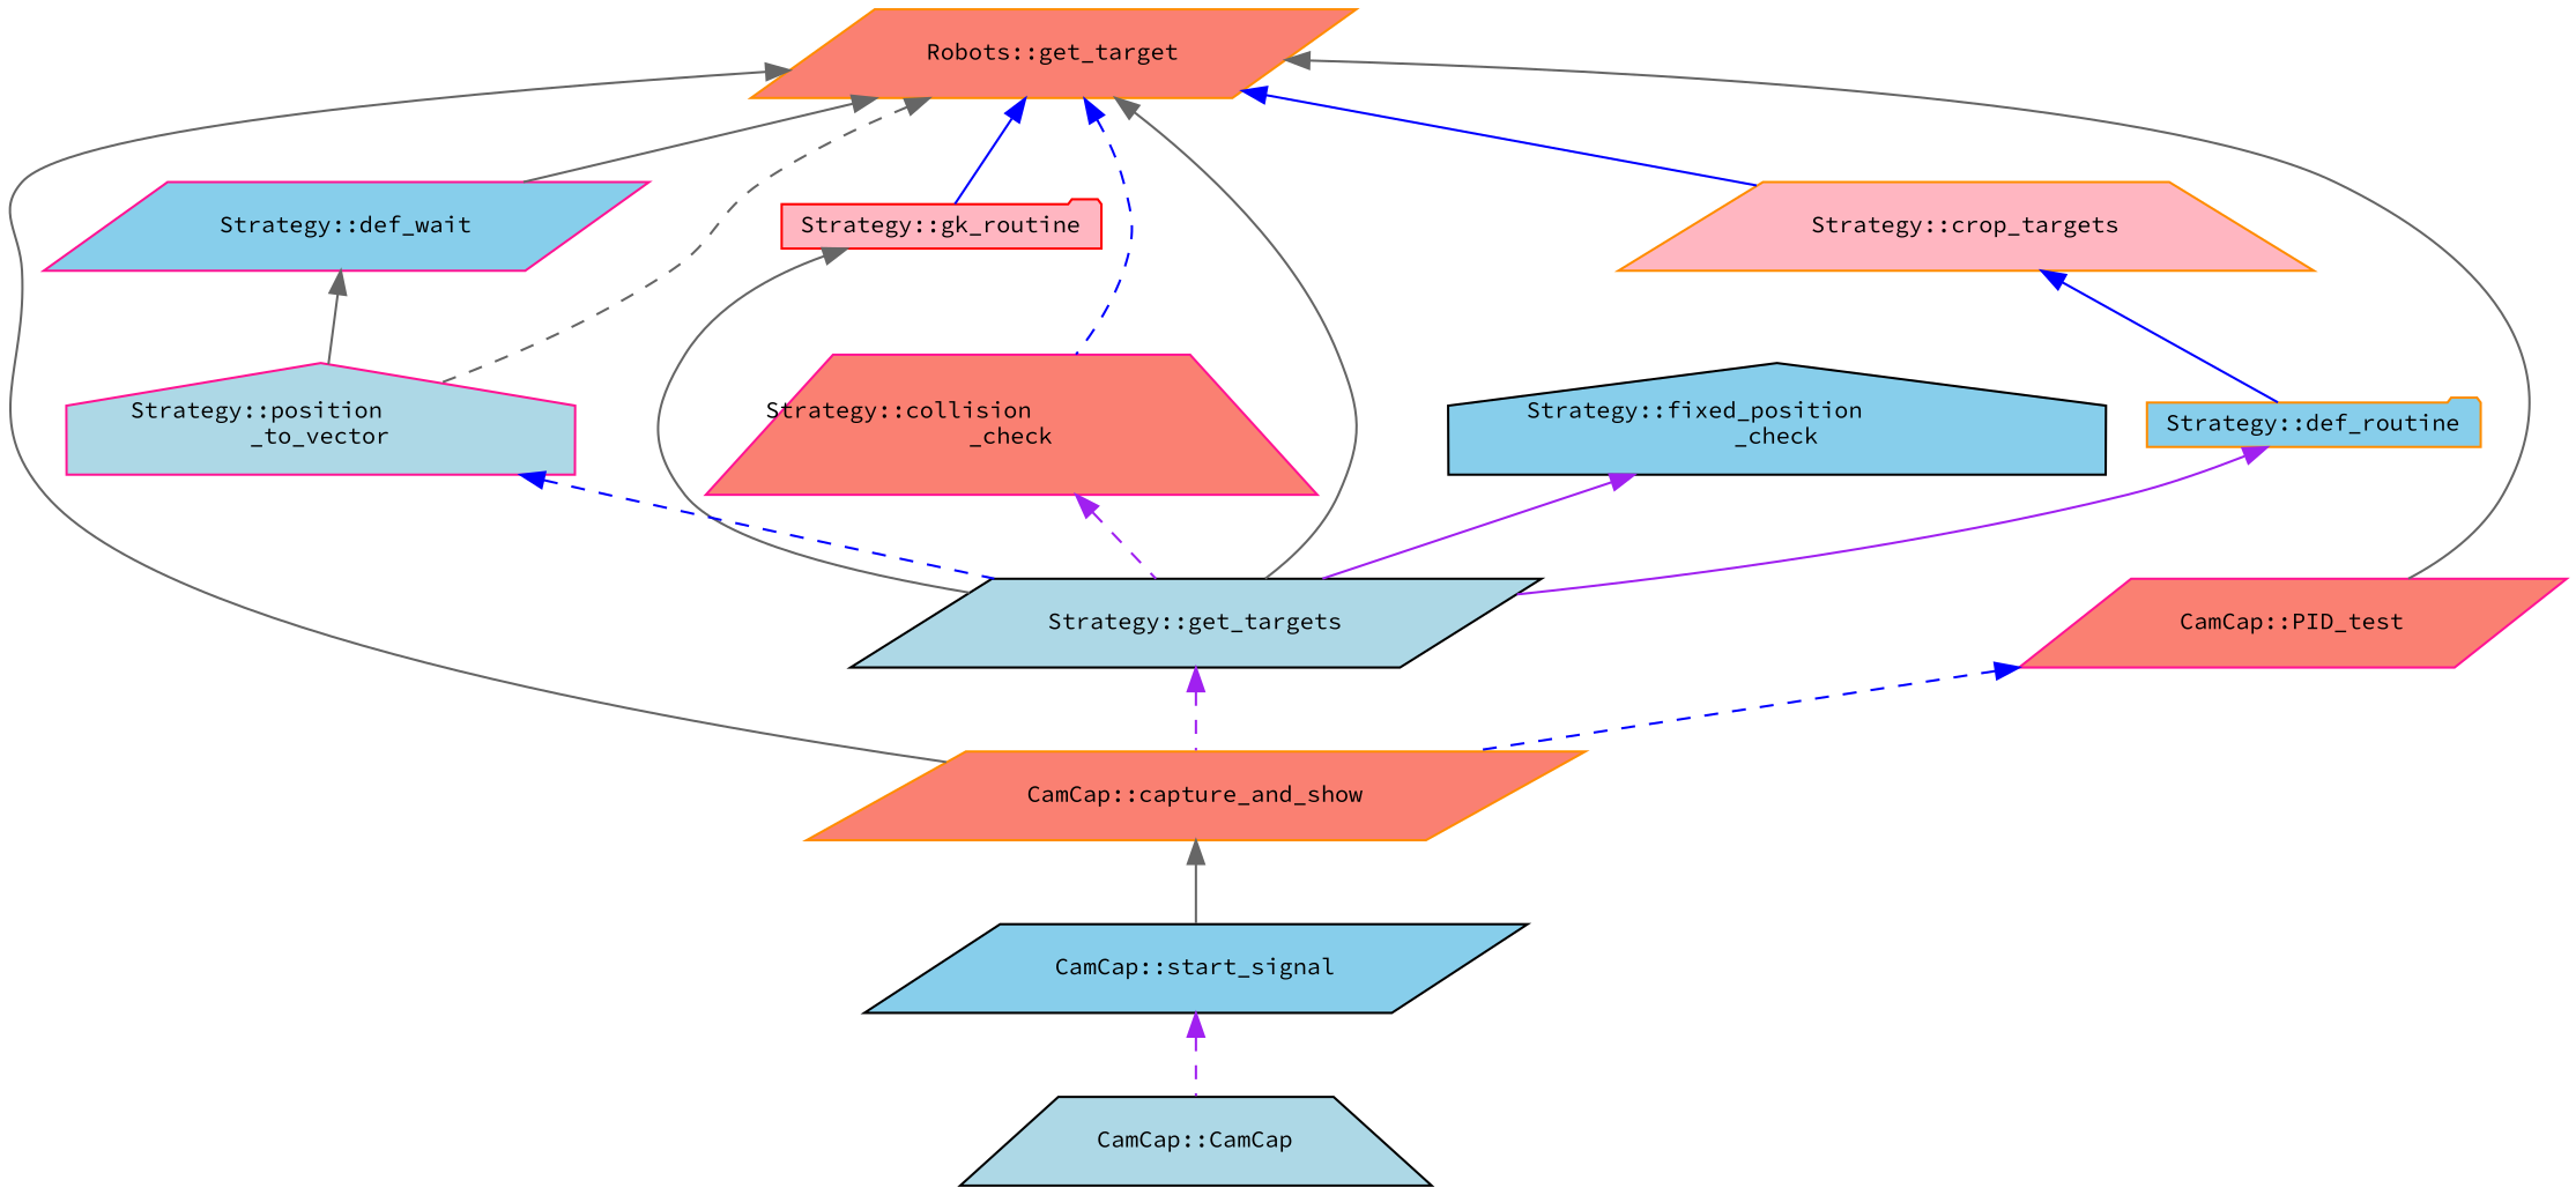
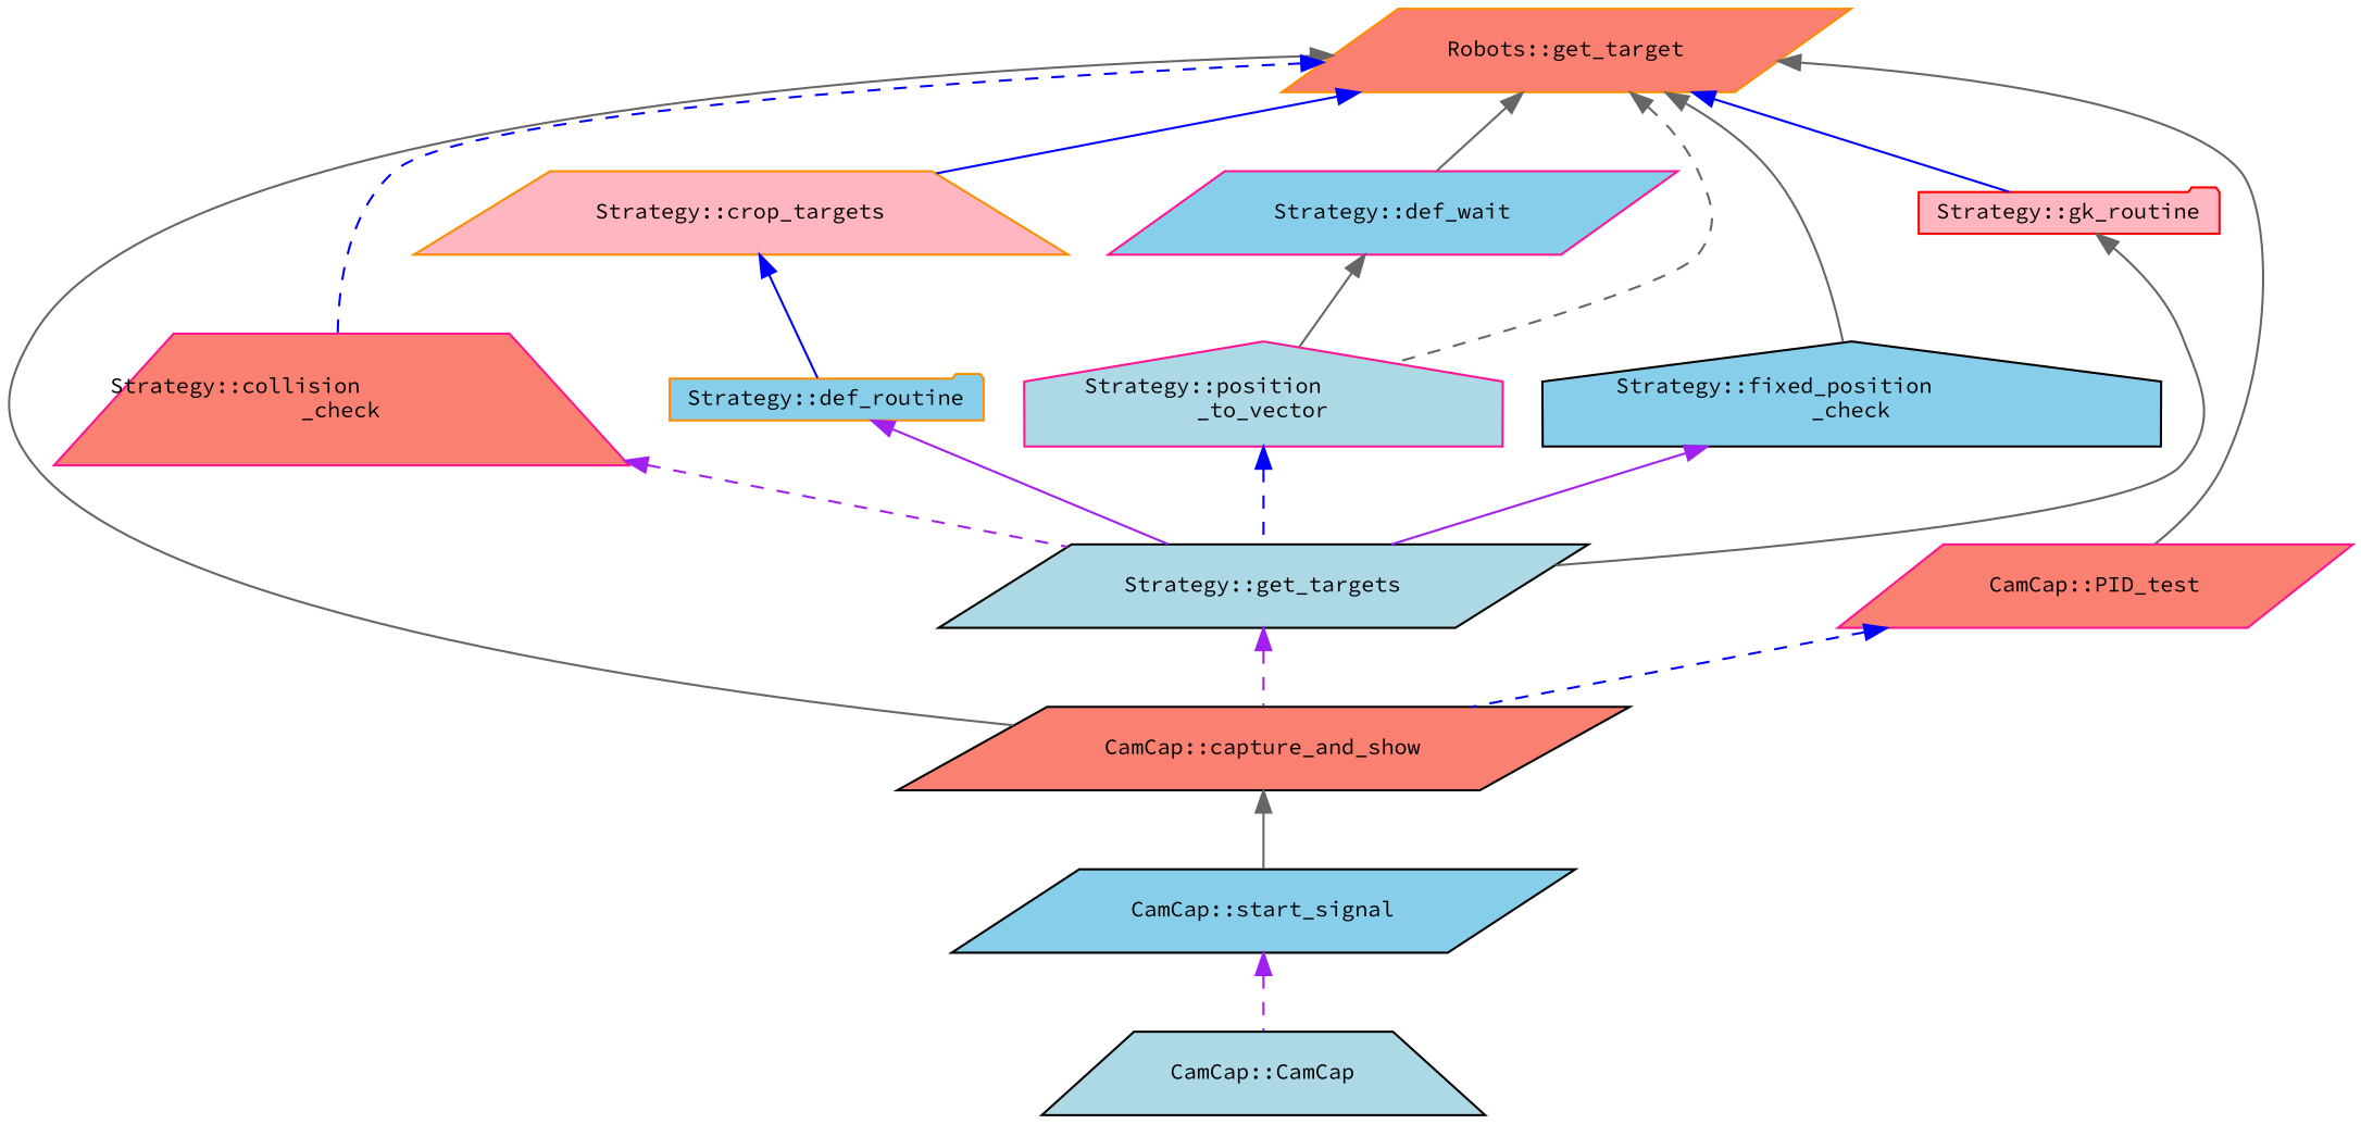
  digraph {
    fontname="Source Code Pro"
    rankdir=TB
    node [color=black fillcolor=salmon fontname="Source Code Pro" fontsize=10 shape=parallelogram style=filled]
    edge [color=gray40 dir=back fontname="Source Code Pro" fontsize=10 labelfontname=Helvetica labelfontsize=10 style=solid]
    n1 [color=darkorange fontcolor=black height=0.2 label="Robots::get_target" width=0.4]
-   n2 [color=darkorange height=0.2 label="CamCap::capture_and_show" width=0.4]
+   n2 [height=0.2 label="CamCap::capture_and_show" width=0.4]
    n3 [color=deeppink height=0.2 label="Strategy::collision\l_check" shape=trapezium width=0.4]
    n4 [color=darkorange fillcolor=lightpink height=0.2 label="Strategy::crop_targets" shape=trapezium width=0.4]
    n5 [color=deeppink fillcolor=skyblue height=0.2 label="Strategy::def_wait" width=0.4]
    n6 [fillcolor=skyblue height=0.2 label="Strategy::fixed_position\l_check" shape=house width=0.4]
    n7 [color=red fillcolor=lightpink height=0.2 label="Strategy::gk_routine" shape=folder width=0.4]
    n8 [color=deeppink height=0.2 label="CamCap::PID_test" width=0.4]
    n9 [color=deeppink fillcolor=lightblue height=0.2 label="Strategy::position\l_to_vector" shape=house width=0.4]
    n10 [fillcolor=skyblue height=0.2 label="CamCap::start_signal" width=0.4]
    n11 [fillcolor=lightblue height=0.2 label="Strategy::get_targets" width=0.4]
    n12 [color=darkorange fillcolor=skyblue height=0.2 label="Strategy::def_routine" shape=folder width=0.4]
    n13 [fillcolor=lightblue height=0.2 label="CamCap::CamCap" shape=trapezium width=0.4]
    n1 -> n2
    n1 -> n3 [color=blue style=dashed]
    n1 -> n4 [color=blue]
    n1 -> n5
-   n1 -> n11
+   n1 -> n6
    n1 -> n7 [color=blue]
    n1 -> n8
    n1 -> n9 [style=dashed]
    n2 -> n10
    n3 -> n11 [color=purple style=dashed]
    n4 -> n12 [color=blue]
    n5 -> n9
    n6 -> n11 [color=purple]
    n7 -> n11
    n8 -> n2 [color=blue style=dashed]
    n9 -> n11 [color=blue style=dashed]
    n10 -> n13 [color=purple style=dashed]
    n11 -> n2 [color=purple style=dashed]
    n12 -> n11 [color=purple]
  }
